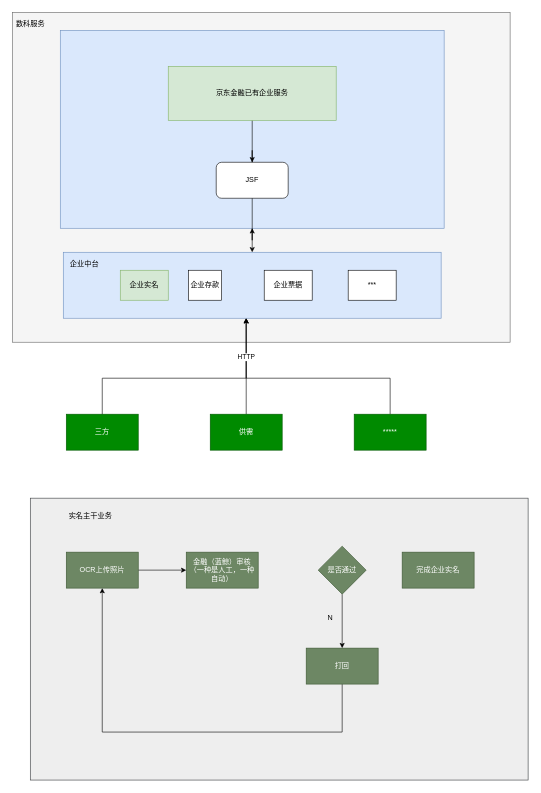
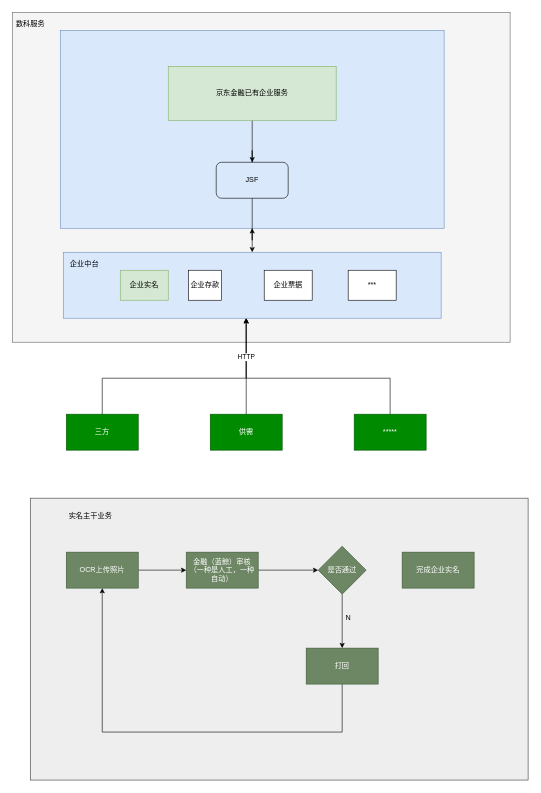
  <mxCell id="0" />
  <mxCell id="1" parent="0" />
  <mxCell id="2" value="" style="rounded=0;whiteSpace=wrap;html=1;fillColor=#eeeeee;strokeColor=#36393d;" parent="1" vertex="1"><mxGeometry x="50" y="830" width="830" height="470" as="geometry" /></mxCell>
  <mxCell id="3" value="" style="rounded=0;whiteSpace=wrap;html=1;fillColor=#f5f5f5;strokeColor=#666666;fontColor=#333333;" parent="1" vertex="1"><mxGeometry x="20" y="20" width="830" height="550" as="geometry" /></mxCell>
  <mxCell id="4" value="" style="rounded=0;whiteSpace=wrap;html=1;fillColor=#dae8fc;strokeColor=#6c8ebf;" parent="1" vertex="1"><mxGeometry x="105" y="420" width="630" height="110" as="geometry" /></mxCell>
  <mxCell id="5" value="" style="rounded=0;whiteSpace=wrap;html=1;" parent="1" vertex="1"><mxGeometry x="120" y="230" width="600" height="140" as="geometry" /></mxCell>
  <mxCell id="6" value="" style="edgeStyle=orthogonalEdgeStyle;rounded=0;orthogonalLoop=1;jettySize=auto;html=1;" parent="1" source="7" target="4" edge="1"><mxGeometry relative="1" as="geometry" /></mxCell>
  <mxCell id="7" value="" style="rounded=0;whiteSpace=wrap;html=1;fillColor=#dae8fc;strokeColor=#6c8ebf;" parent="1" vertex="1"><mxGeometry x="100" y="50" width="640" height="330" as="geometry" /></mxCell>
  <mxCell id="8" style="edgeStyle=orthogonalEdgeStyle;rounded=0;orthogonalLoop=1;jettySize=auto;html=1;" parent="1" source="9" target="35" edge="1"><mxGeometry relative="1" as="geometry" /></mxCell>
  <mxCell id="9" value="京东金融已有企业服务" style="rounded=0;whiteSpace=wrap;html=1;fillColor=#d5e8d4;strokeColor=#82b366;" parent="1" vertex="1"><mxGeometry x="280" y="110" width="280" height="90" as="geometry" /></mxCell>
  <mxCell id="10" value="数科服务" style="text;html=1;align=center;verticalAlign=middle;resizable=0;points=[];autosize=1;strokeColor=none;" parent="1" vertex="1"><mxGeometry x="20" y="30" width="60" height="20" as="geometry" /></mxCell>
  <mxCell id="11" value="企业实名" style="rounded=0;whiteSpace=wrap;html=1;fillColor=#d5e8d4;strokeColor=#82b366;" parent="1" vertex="1"><mxGeometry x="200" y="450" width="80" height="50" as="geometry" /></mxCell>
  <mxCell id="12" value="企业中台" style="text;html=1;align=center;verticalAlign=middle;resizable=0;points=[];autosize=1;strokeColor=none;" parent="1" vertex="1"><mxGeometry x="110" y="430" width="60" height="20" as="geometry" /></mxCell>
  <mxCell id="13" value="企业存款" style="rounded=0;whiteSpace=wrap;html=1;" parent="1" vertex="1"><mxGeometry x="314" y="450" width="55" height="50" as="geometry" /></mxCell>
  <mxCell id="14" value="企业票据" style="rounded=0;whiteSpace=wrap;html=1;" parent="1" vertex="1"><mxGeometry x="440" y="450" width="80" height="50" as="geometry" /></mxCell>
  <mxCell id="15" value="***" style="rounded=0;whiteSpace=wrap;html=1;" parent="1" vertex="1"><mxGeometry x="580" y="450" width="80" height="50" as="geometry" /></mxCell>
  <mxCell id="16" value="" style="edgeStyle=orthogonalEdgeStyle;rounded=0;orthogonalLoop=1;jettySize=auto;html=1;" parent="1" source="17" target="19" edge="1"><mxGeometry relative="1" as="geometry" /></mxCell>
  <mxCell id="17" value="OCR上传照片" style="rounded=0;whiteSpace=wrap;html=1;fillColor=#6d8764;strokeColor=#3A5431;fontColor=#ffffff;" parent="1" vertex="1"><mxGeometry x="110" y="920" width="120" height="60" as="geometry" /></mxCell>
+ <mxCell id="18" value="" style="edgeStyle=orthogonalEdgeStyle;rounded=0;orthogonalLoop=1;jettySize=auto;html=1;entryX=0;entryY=0.5;entryDx=0;entryDy=0;" parent="1" source="19" target="31" edge="1"><mxGeometry relative="1" as="geometry" /></mxCell>
  <mxCell id="19" value="金融（蓝鲸）审核（一种是人工，一种自动）" style="rounded=0;whiteSpace=wrap;html=1;fillColor=#6d8764;strokeColor=#3A5431;fontColor=#ffffff;" parent="1" vertex="1"><mxGeometry x="310" y="920" width="120" height="60" as="geometry" /></mxCell>
  <mxCell id="20" value="完成企业实名" style="rounded=0;whiteSpace=wrap;html=1;fillColor=#6d8764;strokeColor=#3A5431;fontColor=#ffffff;" parent="1" vertex="1"><mxGeometry x="670" y="920" width="120" height="60" as="geometry" /></mxCell>
  <mxCell id="21" style="edgeStyle=orthogonalEdgeStyle;rounded=0;orthogonalLoop=1;jettySize=auto;html=1;" parent="1" source="22" target="17" edge="1"><mxGeometry relative="1" as="geometry"><Array as="points"><mxPoint x="570" y="1220" /><mxPoint x="170" y="1220" /></Array></mxGeometry></mxCell>
  <mxCell id="22" value="打回" style="rounded=0;whiteSpace=wrap;html=1;fillColor=#6d8764;strokeColor=#3A5431;fontColor=#ffffff;" parent="1" vertex="1"><mxGeometry x="510" y="1080" width="120" height="60" as="geometry" /></mxCell>
  <mxCell id="23" value="三方" style="rounded=0;whiteSpace=wrap;html=1;fillColor=#008a00;strokeColor=#005700;fontColor=#ffffff;" parent="1" vertex="1"><mxGeometry x="110" y="690" width="120" height="60" as="geometry" /></mxCell>
  <mxCell id="24" style="edgeStyle=orthogonalEdgeStyle;rounded=0;orthogonalLoop=1;jettySize=auto;html=1;exitX=0.5;exitY=0;exitDx=0;exitDy=0;" parent="1" source="23" target="4" edge="1"><mxGeometry relative="1" as="geometry"><mxPoint x="450" y="560" as="targetPoint" /><Array as="points"><mxPoint x="170" y="630" /><mxPoint x="410" y="630" /></Array></mxGeometry></mxCell>
  <mxCell id="25" style="edgeStyle=orthogonalEdgeStyle;rounded=0;orthogonalLoop=1;jettySize=auto;html=1;entryX=0.484;entryY=1;entryDx=0;entryDy=0;entryPerimeter=0;" parent="1" source="26" target="4" edge="1"><mxGeometry relative="1" as="geometry" /></mxCell>
  <mxCell id="26" value="供需" style="rounded=0;whiteSpace=wrap;html=1;fillColor=#008a00;strokeColor=#005700;fontColor=#ffffff;" parent="1" vertex="1"><mxGeometry x="350" y="690" width="120" height="60" as="geometry" /></mxCell>
  <mxCell id="27" style="edgeStyle=orthogonalEdgeStyle;rounded=0;orthogonalLoop=1;jettySize=auto;html=1;" parent="1" source="29" edge="1"><mxGeometry relative="1" as="geometry"><mxPoint x="410" y="530" as="targetPoint" /><Array as="points"><mxPoint x="650" y="630" /></Array></mxGeometry></mxCell>
  <mxCell id="28" value="HTTP" style="edgeLabel;html=1;align=center;verticalAlign=middle;resizable=0;points=[];" parent="27" vertex="1" connectable="0"><mxGeometry x="0.678" y="1" relative="1" as="geometry"><mxPoint as="offset" /></mxGeometry></mxCell>
  <mxCell id="29" value="*****" style="rounded=0;whiteSpace=wrap;html=1;fillColor=#008a00;strokeColor=#005700;fontColor=#ffffff;" parent="1" vertex="1"><mxGeometry x="590" y="690" width="120" height="60" as="geometry" /></mxCell>
  <mxCell id="30" style="edgeStyle=orthogonalEdgeStyle;rounded=0;orthogonalLoop=1;jettySize=auto;html=1;" parent="1" source="31" target="22" edge="1"><mxGeometry relative="1" as="geometry" /></mxCell>
  <mxCell id="31" value="是否通过" style="rhombus;whiteSpace=wrap;html=1;fillColor=#6d8764;strokeColor=#3A5431;fontColor=#ffffff;" parent="1" vertex="1"><mxGeometry x="530" y="910" width="80" height="80" as="geometry" /></mxCell>
- <mxCell id="32" value="N" style="text;html=1;align=center;verticalAlign=middle;resizable=0;points=[];autosize=1;strokeColor=none;" parent="1" vertex="1"><mxGeometry x="540" y="1020" width="20" height="20" as="geometry" /></mxCell>
+ <mxCell id="32" value="N" style="text;html=1;align=center;verticalAlign=middle;resizable=0;points=[];autosize=1;strokeColor=none;" parent="1" vertex="1"><mxGeometry x="570" y="1020" width="20" height="20" as="geometry" /></mxCell>
  <mxCell id="33" value="实名主干业务" style="text;html=1;align=center;verticalAlign=middle;resizable=0;points=[];autosize=1;strokeColor=none;" parent="1" vertex="1"><mxGeometry x="105" y="850" width="90" height="20" as="geometry" /></mxCell>
  <mxCell id="34" style="edgeStyle=orthogonalEdgeStyle;rounded=0;orthogonalLoop=1;jettySize=auto;html=1;entryX=0.5;entryY=1;entryDx=0;entryDy=0;" parent="1" source="35" target="7" edge="1"><mxGeometry relative="1" as="geometry" /></mxCell>
- <mxCell id="35" value="JSF" style="rounded=1;whiteSpace=wrap;html=1;" parent="1" vertex="1"><mxGeometry x="360" y="270" width="120" height="60" as="geometry" /></mxCell>
+ <mxCell id="35" value="JSF" style="rounded=1;whiteSpace=wrap;html=1;fillColor=#dae8fc;" parent="1" vertex="1"><mxGeometry x="360" y="270" width="120" height="60" as="geometry" /></mxCell>
